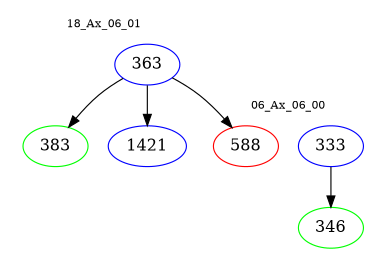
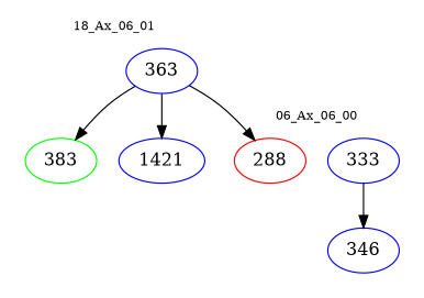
  digraph {
    node [color=blue]
    edge [color=black]
    n1 [label=363]
    n2 [color=green label=383]
    n3 [label=1421]
    n4 [label=333]
-   n5 [color=red label=588]
-   n6 [color=green label=346]
+   n5 [color=red label=288]
+   n6 [label=346]
    subgraph cluster_1 {
      color=white
      fontsize=10
      label="18_Ax_06_01"
      n1
      n2
      n3
    }
    subgraph cluster_2 {
      color=white
      fontsize=10
      label="06_Ax_06_00"
      n4
      n5
      n6
    }
    n1 -> n2
    n1 -> n3
    n1 -> n5
    n4 -> n6
  }
